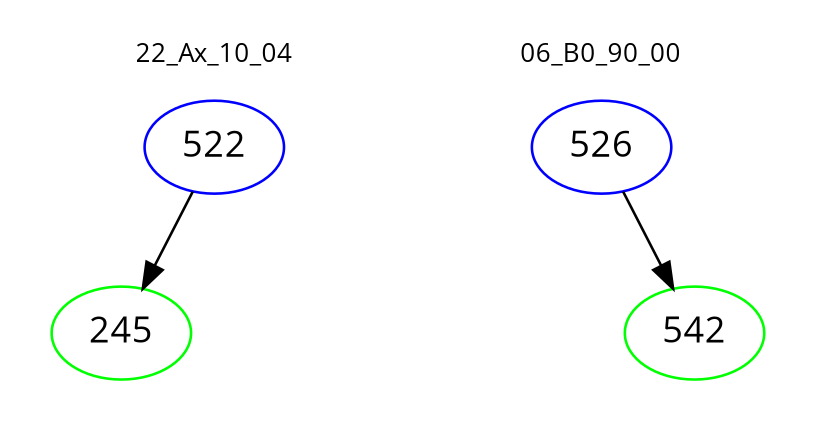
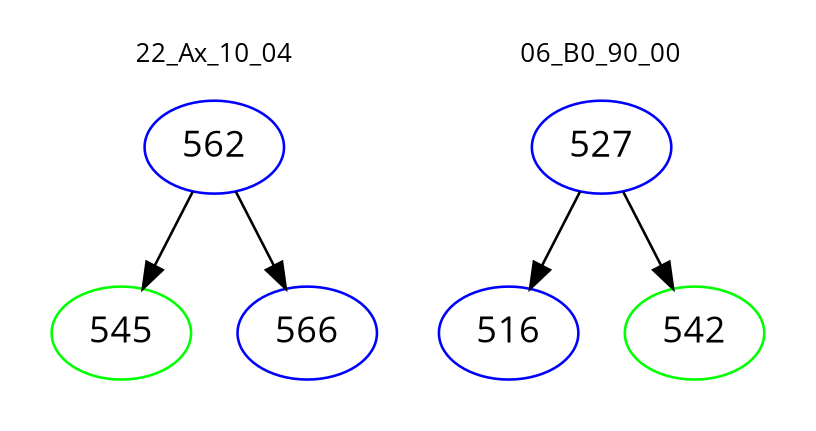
  digraph {
    fontname="Open Sans"
    node [color=blue fontname="Open Sans"]
    edge [color=black fontname="Open Sans"]
-   n1 [label=522]
-   n2 [color=green label=245]
-   n4 [label=526]
+   n1 [label=562]
+   n2 [color=green label=545]
+   n3 [label=566]
+   n4 [label=527]
+   n5 [label=516]
    n6 [color=green label=542]
    subgraph cluster_1 {
      color=white
      fontsize=10
      label="22_Ax_10_04"
      n1
      n2
+     n3
    }
    subgraph cluster_2 {
      color=white
      fontsize=10
      label="06_B0_90_00"
      n4
+     n5
      n6
    }
    n1 -> n2
+   n1 -> n3
+   n4 -> n5
    n4 -> n6
  }
